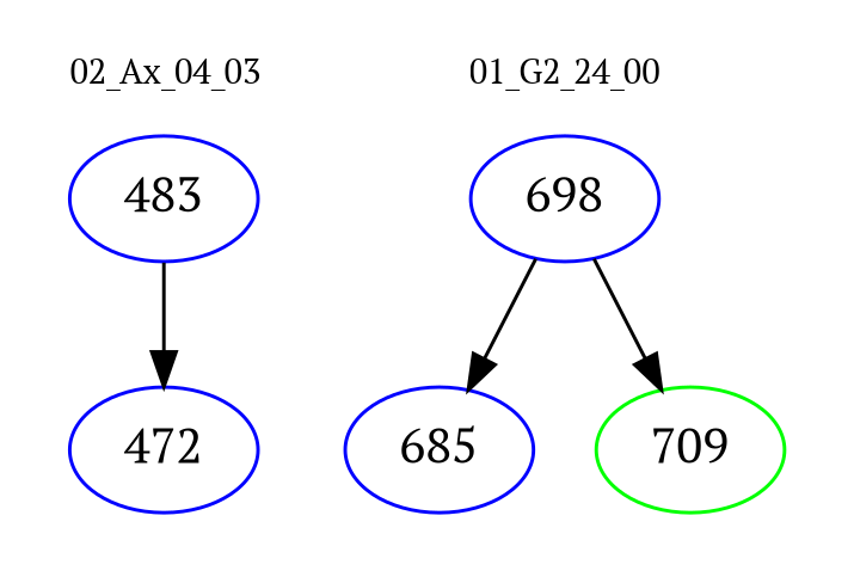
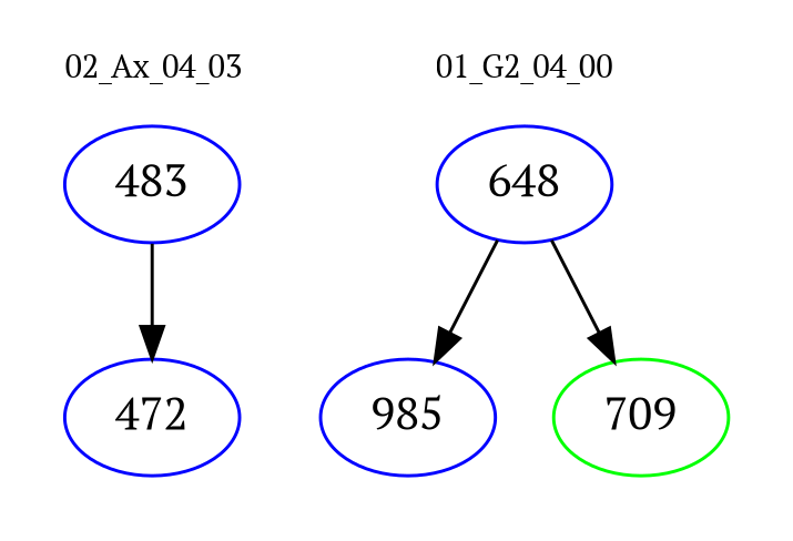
  digraph {
    fontname="PT Serif"
    node [color=blue fontname="PT Serif"]
    edge [color=black fontname="PT Serif"]
    n1 [label=483]
    n2 [label=472]
-   n3 [label=698]
-   n4 [label=685]
+   n3 [label=648]
+   n4 [label=985]
    n5 [color=green label=709]
    subgraph cluster_1 {
      color=white
      fontsize=10
      label="02_Ax_04_03"
      n1
      n2
    }
    subgraph cluster_2 {
      color=white
      fontsize=10
-     label="01_G2_24_00"
+     label="01_G2_04_00"
      n3
      n4
      n5
    }
    n1 -> n2
    n3 -> n4
    n3 -> n5
  }
